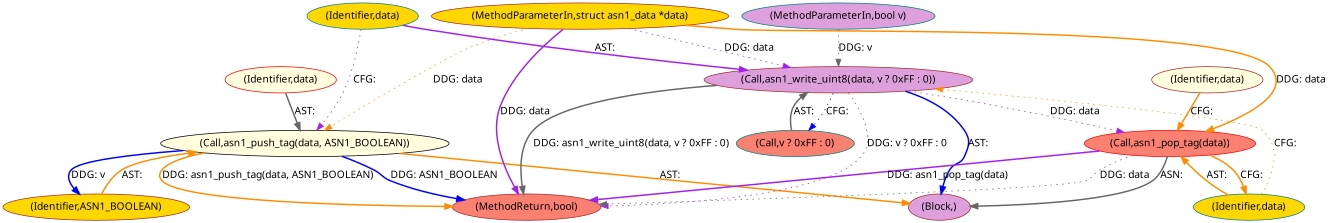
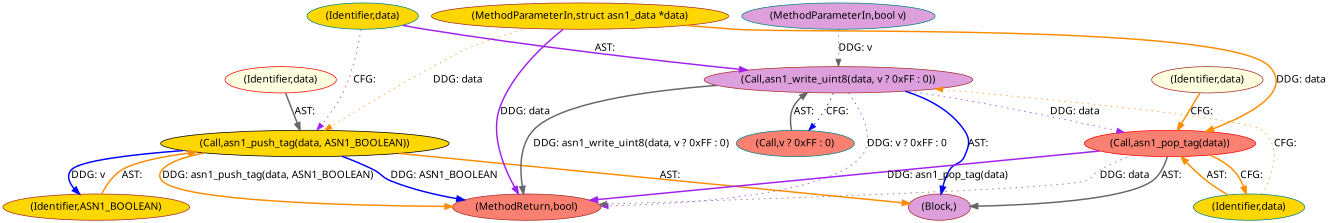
  digraph {
    fontname="Noto Sans"
    node [color=brown fillcolor=gold fontname="Noto Sans" style=filled]
    edge [color=darkorange fontname="Noto Sans" style=bold]
-   n1 [color=black fillcolor=lightyellow label="(Call,asn1_push_tag(data, ASN1_BOOLEAN))"]
+   n1 [color=black label="(Call,asn1_push_tag(data, ASN1_BOOLEAN))"]
    n2 [label="(Identifier,ASN1_BOOLEAN)"]
    n3 [fillcolor=salmon label="(MethodReturn,bool)"]
    n4 [fillcolor=plum label="(Block,)"]
    n5 [fillcolor=plum label="(Call,asn1_write_uint8(data, v ? 0xFF : 0))"]
    n6 [color=red fillcolor=salmon label="(Call,asn1_pop_tag(data))"]
    n7 [color=teal fillcolor=salmon label="(Call,v ? 0xFF : 0)"]
    n8 [label="(MethodParameterIn,struct asn1_data *data)"]
    n9 [color=teal label="(Identifier,data)"]
    n10 [color=teal label="(Identifier,data)"]
    n11 [fillcolor=lightyellow label="(Identifier,data)"]
    n12 [color=teal fillcolor=plum label="(MethodParameterIn,bool v)"]
    n13 [color=red fillcolor=lightyellow label="(Identifier,data)"]
    n1 -> n2 [color=blue label="DDG: v"]
    n1 -> n3 [label="DDG: asn1_push_tag(data, ASN1_BOOLEAN)"]
    n1 -> n3 [color=blue label="DDG: ASN1_BOOLEAN"]
    n1 -> n4 [label="AST: "]
    n2 -> n1 [label="AST: "]
    n5 -> n3 [color=gray40 label="DDG: asn1_write_uint8(data, v ? 0xFF : 0)"]
    n5 -> n3 [color=purple label="DDG: v ? 0xFF : 0" style=dotted]
    n5 -> n4 [color=blue label="AST: "]
    n5 -> n6 [color=purple label="DDG: data" style=dotted]
    n5 -> n7 [color=blue label="CFG: " style=dotted]
    n6 -> n3 [color=gray40 label="DDG: data" style=dotted]
    n6 -> n3 [color=purple label="DDG: asn1_pop_tag(data)"]
-   n6 -> n4 [color=gray40 label="ASN: "]
+   n6 -> n4 [color=gray40 label="AST: "]
    n6 -> n9 [label="CFG: "]
    n7 -> n5 [color=gray40 label="AST: "]
    n8 -> n1 [label="DDG: data" style=dotted]
    n8 -> n3 [color=purple label="DDG: data"]
-   n8 -> n5 [color=purple label="DDG: data" style=dotted]
    n8 -> n6 [label="DDG: data"]
    n9 -> n5 [label="CFG: " style=dotted]
    n9 -> n6 [label="AST: "]
    n10 -> n1 [color=purple label="CFG: " style=dotted]
    n10 -> n5 [color=purple label="AST: "]
    n11 -> n6 [label="CFG: "]
    n12 -> n5 [color=gray40 label="DDG: v" style=dotted]
    n13 -> n1 [color=gray40 label="AST: "]
  }
